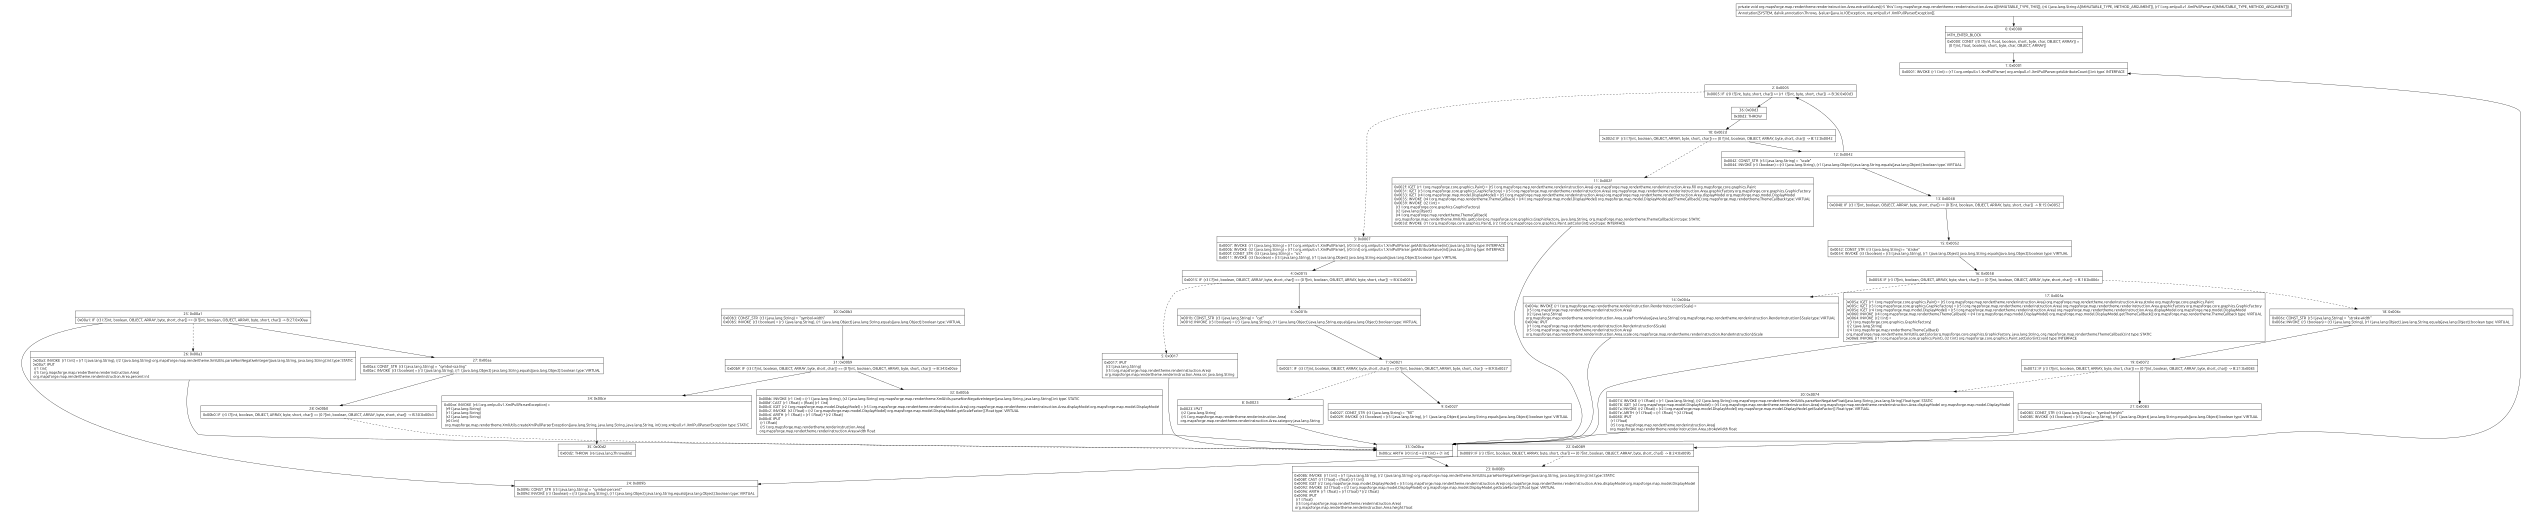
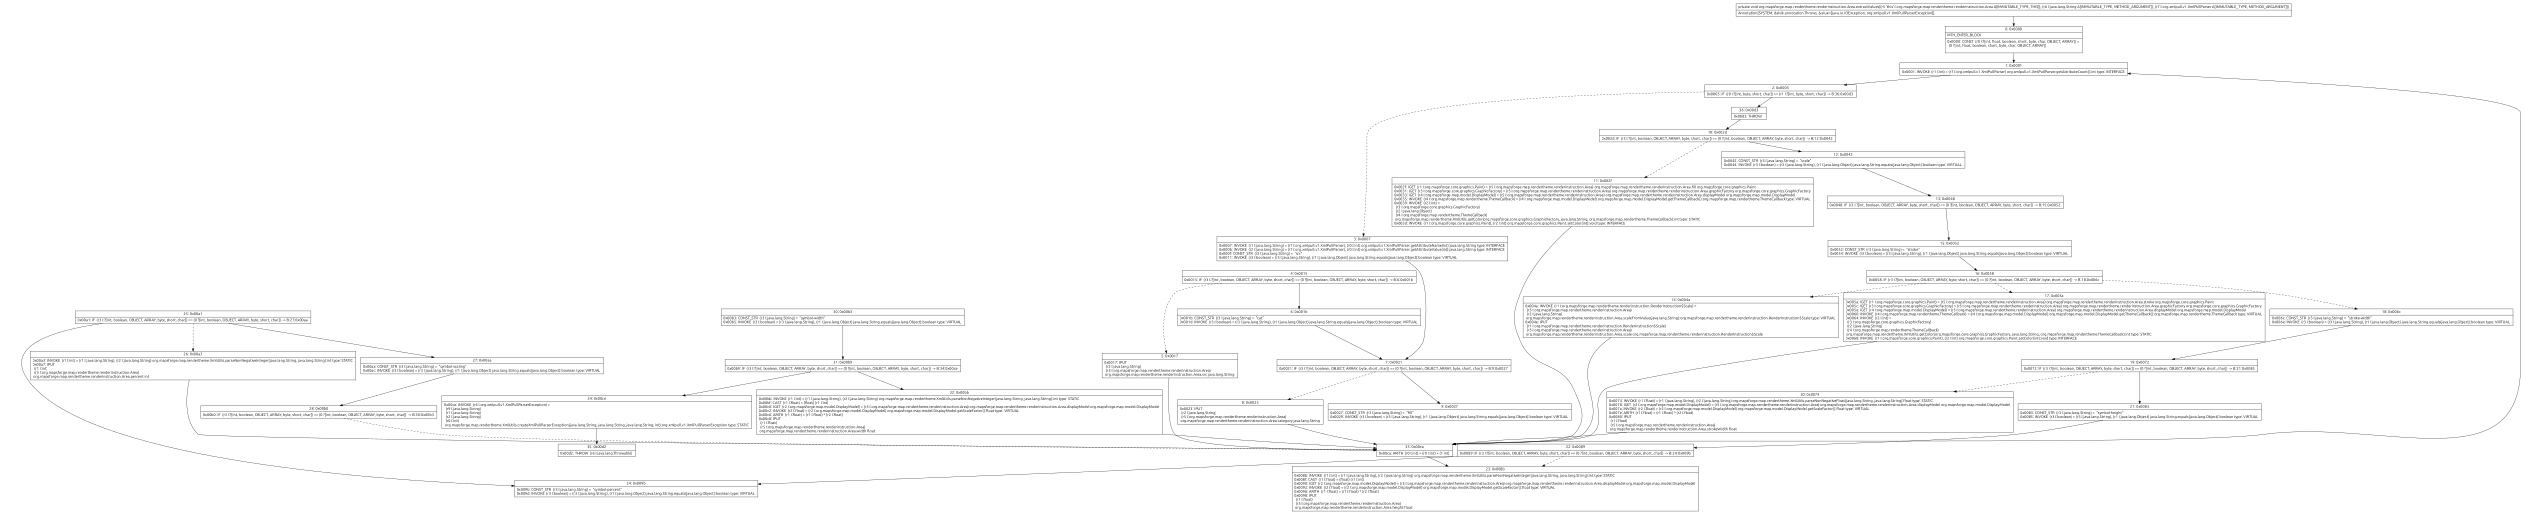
  digraph {
    fontname=Ubuntu
    node [fontname=Ubuntu shape=record]
    edge [fontname=Ubuntu]
    n1 [label="{0\:\ 0x0000|MTH_ENTER_BLOCK\l|0x0000: CONST  (r0 I:?[int, float, boolean, short, byte, char, OBJECT, ARRAY]) = \l  (0 ?[int, float, boolean, short, byte, char, OBJECT, ARRAY])\l \l}"]
    n2 [label="{1\:\ 0x0001|0x0001: INVOKE  (r1 I:int) = (r7 I:org.xmlpull.v1.XmlPullParser) org.xmlpull.v1.XmlPullParser.getAttributeCount():int type: INTERFACE \l}"]
    n3 [label="{2\:\ 0x0005|0x0005: IF  (r0 I:?[int, byte, short, char]) \>= (r1 I:?[int, byte, short, char])  \-\> B:36:0x00d3 \l}"]
    n4 [label="{3\:\ 0x0007|0x0007: INVOKE  (r1 I:java.lang.String) = (r7 I:org.xmlpull.v1.XmlPullParser), (r0 I:int) org.xmlpull.v1.XmlPullParser.getAttributeName(int):java.lang.String type: INTERFACE \l0x000b: INVOKE  (r2 I:java.lang.String) = (r7 I:org.xmlpull.v1.XmlPullParser), (r0 I:int) org.xmlpull.v1.XmlPullParser.getAttributeValue(int):java.lang.String type: INTERFACE \l0x000f: CONST_STR  (r3 I:java.lang.String) =  \"src\" \l0x0011: INVOKE  (r3 I:boolean) = (r3 I:java.lang.String), (r1 I:java.lang.Object) java.lang.String.equals(java.lang.Object):boolean type: VIRTUAL \l}"]
    n5 [label="{36\:\ 0x00d3|0x00d3: THROW   \l}"]
    n6 [label="{4\:\ 0x0015|0x0015: IF  (r3 I:?[int, boolean, OBJECT, ARRAY, byte, short, char]) == (0 ?[int, boolean, OBJECT, ARRAY, byte, short, char])  \-\> B:6:0x001b \l}"]
    n7 [label="{10\:\ 0x002d|0x002d: IF  (r3 I:?[int, boolean, OBJECT, ARRAY, byte, short, char]) == (0 ?[int, boolean, OBJECT, ARRAY, byte, short, char])  \-\> B:12:0x0042 \l}"]
    n8 [label="{5\:\ 0x0017|0x0017: IPUT  \l  (r2 I:java.lang.String)\l  (r5 I:org.mapsforge.map.rendertheme.renderinstruction.Area)\l org.mapsforge.map.rendertheme.renderinstruction.Area.src java.lang.String \l}"]
    n9 [label="{6\:\ 0x001b|0x001b: CONST_STR  (r3 I:java.lang.String) =  \"cat\" \l0x001d: INVOKE  (r3 I:boolean) = (r3 I:java.lang.String), (r1 I:java.lang.Object) java.lang.String.equals(java.lang.Object):boolean type: VIRTUAL \l}"]
    n10 [label="{33\:\ 0x00ca|0x00ca: ARITH  (r0 I:int) = (r0 I:int) + (1 int) \l}"]
    n11 [label="{7\:\ 0x0021|0x0021: IF  (r3 I:?[int, boolean, OBJECT, ARRAY, byte, short, char]) == (0 ?[int, boolean, OBJECT, ARRAY, byte, short, char])  \-\> B:9:0x0027 \l}"]
    n12 [label="{23\:\ 0x008b|0x008b: INVOKE  (r1 I:int) = (r1 I:java.lang.String), (r2 I:java.lang.String) org.mapsforge.map.rendertheme.XmlUtils.parseNonNegativeInteger(java.lang.String, java.lang.String):int type: STATIC \l0x008f: CAST  (r1 I:float) = (float) (r1 I:int) \l0x0090: IGET  (r2 I:org.mapsforge.map.model.DisplayModel) = (r5 I:org.mapsforge.map.rendertheme.renderinstruction.Area) org.mapsforge.map.rendertheme.renderinstruction.Area.displayModel org.mapsforge.map.model.DisplayModel \l0x0092: INVOKE  (r2 I:float) = (r2 I:org.mapsforge.map.model.DisplayModel) org.mapsforge.map.model.DisplayModel.getScaleFactor():float type: VIRTUAL \l0x0096: ARITH  (r1 I:float) = (r1 I:float) * (r2 I:float) \l0x0098: IPUT  \l  (r1 I:float)\l  (r5 I:org.mapsforge.map.rendertheme.renderinstruction.Area)\l org.mapsforge.map.rendertheme.renderinstruction.Area.height float \l}"]
    n13 [label="{8\:\ 0x0023|0x0023: IPUT  \l  (r2 I:java.lang.String)\l  (r5 I:org.mapsforge.map.rendertheme.renderinstruction.Area)\l org.mapsforge.map.rendertheme.renderinstruction.Area.category java.lang.String \l}"]
    n14 [label="{9\:\ 0x0027|0x0027: CONST_STR  (r3 I:java.lang.String) =  \"fill\" \l0x0029: INVOKE  (r3 I:boolean) = (r3 I:java.lang.String), (r1 I:java.lang.Object) java.lang.String.equals(java.lang.Object):boolean type: VIRTUAL \l}"]
    n15 [label="{11\:\ 0x002f|0x002f: IGET  (r1 I:org.mapsforge.core.graphics.Paint) = (r5 I:org.mapsforge.map.rendertheme.renderinstruction.Area) org.mapsforge.map.rendertheme.renderinstruction.Area.fill org.mapsforge.core.graphics.Paint \l0x0031: IGET  (r3 I:org.mapsforge.core.graphics.GraphicFactory) = (r5 I:org.mapsforge.map.rendertheme.renderinstruction.Area) org.mapsforge.map.rendertheme.renderinstruction.Area.graphicFactory org.mapsforge.core.graphics.GraphicFactory \l0x0033: IGET  (r4 I:org.mapsforge.map.model.DisplayModel) = (r5 I:org.mapsforge.map.rendertheme.renderinstruction.Area) org.mapsforge.map.rendertheme.renderinstruction.Area.displayModel org.mapsforge.map.model.DisplayModel \l0x0035: INVOKE  (r4 I:org.mapsforge.map.rendertheme.ThemeCallback) = (r4 I:org.mapsforge.map.model.DisplayModel) org.mapsforge.map.model.DisplayModel.getThemeCallback():org.mapsforge.map.rendertheme.ThemeCallback type: VIRTUAL \l0x0039: INVOKE  (r2 I:int) = \l  (r3 I:org.mapsforge.core.graphics.GraphicFactory)\l  (r2 I:java.lang.Object)\l  (r4 I:org.mapsforge.map.rendertheme.ThemeCallback)\l org.mapsforge.map.rendertheme.XmlUtils.getColor(org.mapsforge.core.graphics.GraphicFactory, java.lang.String, org.mapsforge.map.rendertheme.ThemeCallback):int type: STATIC \l0x003d: INVOKE  (r1 I:org.mapsforge.core.graphics.Paint), (r2 I:int) org.mapsforge.core.graphics.Paint.setColor(int):void type: INTERFACE \l}"]
    n16 [label="{12\:\ 0x0042|0x0042: CONST_STR  (r3 I:java.lang.String) =  \"scale\" \l0x0044: INVOKE  (r3 I:boolean) = (r3 I:java.lang.String), (r1 I:java.lang.Object) java.lang.String.equals(java.lang.Object):boolean type: VIRTUAL \l}"]
    n17 [label="{13\:\ 0x0048|0x0048: IF  (r3 I:?[int, boolean, OBJECT, ARRAY, byte, short, char]) == (0 ?[int, boolean, OBJECT, ARRAY, byte, short, char])  \-\> B:15:0x0052 \l}"]
    n18 [label="{15\:\ 0x0052|0x0052: CONST_STR  (r3 I:java.lang.String) =  \"stroke\" \l0x0054: INVOKE  (r3 I:boolean) = (r3 I:java.lang.String), (r1 I:java.lang.Object) java.lang.String.equals(java.lang.Object):boolean type: VIRTUAL \l}"]
    n19 [label="{14\:\ 0x004a|0x004a: INVOKE  (r1 I:org.mapsforge.map.rendertheme.renderinstruction.RenderInstruction$Scale) = \l  (r5 I:org.mapsforge.map.rendertheme.renderinstruction.Area)\l  (r2 I:java.lang.String)\l org.mapsforge.map.rendertheme.renderinstruction.Area.scaleFromValue(java.lang.String):org.mapsforge.map.rendertheme.renderinstruction.RenderInstruction$Scale type: VIRTUAL \l0x004e: IPUT  \l  (r1 I:org.mapsforge.map.rendertheme.renderinstruction.RenderInstruction$Scale)\l  (r5 I:org.mapsforge.map.rendertheme.renderinstruction.Area)\l org.mapsforge.map.rendertheme.renderinstruction.Area.scale org.mapsforge.map.rendertheme.renderinstruction.RenderInstruction$Scale \l}"]
    n20 [label="{16\:\ 0x0058|0x0058: IF  (r3 I:?[int, boolean, OBJECT, ARRAY, byte, short, char]) == (0 ?[int, boolean, OBJECT, ARRAY, byte, short, char])  \-\> B:18:0x006c \l}"]
    n21 [label="{17\:\ 0x005a|0x005a: IGET  (r1 I:org.mapsforge.core.graphics.Paint) = (r5 I:org.mapsforge.map.rendertheme.renderinstruction.Area) org.mapsforge.map.rendertheme.renderinstruction.Area.stroke org.mapsforge.core.graphics.Paint \l0x005c: IGET  (r3 I:org.mapsforge.core.graphics.GraphicFactory) = (r5 I:org.mapsforge.map.rendertheme.renderinstruction.Area) org.mapsforge.map.rendertheme.renderinstruction.Area.graphicFactory org.mapsforge.core.graphics.GraphicFactory \l0x005e: IGET  (r4 I:org.mapsforge.map.model.DisplayModel) = (r5 I:org.mapsforge.map.rendertheme.renderinstruction.Area) org.mapsforge.map.rendertheme.renderinstruction.Area.displayModel org.mapsforge.map.model.DisplayModel \l0x0060: INVOKE  (r4 I:org.mapsforge.map.rendertheme.ThemeCallback) = (r4 I:org.mapsforge.map.model.DisplayModel) org.mapsforge.map.model.DisplayModel.getThemeCallback():org.mapsforge.map.rendertheme.ThemeCallback type: VIRTUAL \l0x0064: INVOKE  (r2 I:int) = \l  (r3 I:org.mapsforge.core.graphics.GraphicFactory)\l  (r2 I:java.lang.String)\l  (r4 I:org.mapsforge.map.rendertheme.ThemeCallback)\l org.mapsforge.map.rendertheme.XmlUtils.getColor(org.mapsforge.core.graphics.GraphicFactory, java.lang.String, org.mapsforge.map.rendertheme.ThemeCallback):int type: STATIC \l0x0068: INVOKE  (r1 I:org.mapsforge.core.graphics.Paint), (r2 I:int) org.mapsforge.core.graphics.Paint.setColor(int):void type: INTERFACE \l}"]
    n22 [label="{18\:\ 0x006c|0x006c: CONST_STR  (r3 I:java.lang.String) =  \"stroke\-width\" \l0x006e: INVOKE  (r3 I:boolean) = (r3 I:java.lang.String), (r1 I:java.lang.Object) java.lang.String.equals(java.lang.Object):boolean type: VIRTUAL \l}"]
    n23 [label="{19\:\ 0x0072|0x0072: IF  (r3 I:?[int, boolean, OBJECT, ARRAY, byte, short, char]) == (0 ?[int, boolean, OBJECT, ARRAY, byte, short, char])  \-\> B:21:0x0083 \l}"]
    n24 [label="{20\:\ 0x0074|0x0074: INVOKE  (r1 I:float) = (r1 I:java.lang.String), (r2 I:java.lang.String) org.mapsforge.map.rendertheme.XmlUtils.parseNonNegativeFloat(java.lang.String, java.lang.String):float type: STATIC \l0x0078: IGET  (r2 I:org.mapsforge.map.model.DisplayModel) = (r5 I:org.mapsforge.map.rendertheme.renderinstruction.Area) org.mapsforge.map.rendertheme.renderinstruction.Area.displayModel org.mapsforge.map.model.DisplayModel \l0x007a: INVOKE  (r2 I:float) = (r2 I:org.mapsforge.map.model.DisplayModel) org.mapsforge.map.model.DisplayModel.getScaleFactor():float type: VIRTUAL \l0x007e: ARITH  (r1 I:float) = (r1 I:float) * (r2 I:float) \l0x0080: IPUT  \l  (r1 I:float)\l  (r5 I:org.mapsforge.map.rendertheme.renderinstruction.Area)\l org.mapsforge.map.rendertheme.renderinstruction.Area.strokeWidth float \l}"]
    n25 [label="{21\:\ 0x0083|0x0083: CONST_STR  (r3 I:java.lang.String) =  \"symbol\-height\" \l0x0085: INVOKE  (r3 I:boolean) = (r3 I:java.lang.String), (r1 I:java.lang.Object) java.lang.String.equals(java.lang.Object):boolean type: VIRTUAL \l}"]
    n26 [label="{22\:\ 0x0089|0x0089: IF  (r3 I:?[int, boolean, OBJECT, ARRAY, byte, short, char]) == (0 ?[int, boolean, OBJECT, ARRAY, byte, short, char])  \-\> B:24:0x009b \l}"]
    n27 [label="{24\:\ 0x009b|0x009b: CONST_STR  (r3 I:java.lang.String) =  \"symbol\-percent\" \l0x009d: INVOKE  (r3 I:boolean) = (r3 I:java.lang.String), (r1 I:java.lang.Object) java.lang.String.equals(java.lang.Object):boolean type: VIRTUAL \l}"]
    n28 [label="{25\:\ 0x00a1|0x00a1: IF  (r3 I:?[int, boolean, OBJECT, ARRAY, byte, short, char]) == (0 ?[int, boolean, OBJECT, ARRAY, byte, short, char])  \-\> B:27:0x00aa \l}"]
    n29 [label="{26\:\ 0x00a3|0x00a3: INVOKE  (r1 I:int) = (r1 I:java.lang.String), (r2 I:java.lang.String) org.mapsforge.map.rendertheme.XmlUtils.parseNonNegativeInteger(java.lang.String, java.lang.String):int type: STATIC \l0x00a7: IPUT  \l  (r1 I:int)\l  (r5 I:org.mapsforge.map.rendertheme.renderinstruction.Area)\l org.mapsforge.map.rendertheme.renderinstruction.Area.percent int \l}"]
    n30 [label="{27\:\ 0x00aa|0x00aa: CONST_STR  (r3 I:java.lang.String) =  \"symbol\-scaling\" \l0x00ac: INVOKE  (r3 I:boolean) = (r3 I:java.lang.String), (r1 I:java.lang.Object) java.lang.String.equals(java.lang.Object):boolean type: VIRTUAL \l}"]
    n31 [label="{28\:\ 0x00b0|0x00b0: IF  (r3 I:?[int, boolean, OBJECT, ARRAY, byte, short, char]) == (0 ?[int, boolean, OBJECT, ARRAY, byte, short, char])  \-\> B:30:0x00b3 \l}"]
    n32 [label="{30\:\ 0x00b3|0x00b3: CONST_STR  (r3 I:java.lang.String) =  \"symbol\-width\" \l0x00b5: INVOKE  (r3 I:boolean) = (r3 I:java.lang.String), (r1 I:java.lang.Object) java.lang.String.equals(java.lang.Object):boolean type: VIRTUAL \l}"]
    n33 [label="{31\:\ 0x00b9|0x00b9: IF  (r3 I:?[int, boolean, OBJECT, ARRAY, byte, short, char]) == (0 ?[int, boolean, OBJECT, ARRAY, byte, short, char])  \-\> B:34:0x00ce \l}"]
    n34 [label="{32\:\ 0x00bb|0x00bb: INVOKE  (r1 I:int) = (r1 I:java.lang.String), (r2 I:java.lang.String) org.mapsforge.map.rendertheme.XmlUtils.parseNonNegativeInteger(java.lang.String, java.lang.String):int type: STATIC \l0x00bf: CAST  (r1 I:float) = (float) (r1 I:int) \l0x00c0: IGET  (r2 I:org.mapsforge.map.model.DisplayModel) = (r5 I:org.mapsforge.map.rendertheme.renderinstruction.Area) org.mapsforge.map.rendertheme.renderinstruction.Area.displayModel org.mapsforge.map.model.DisplayModel \l0x00c2: INVOKE  (r2 I:float) = (r2 I:org.mapsforge.map.model.DisplayModel) org.mapsforge.map.model.DisplayModel.getScaleFactor():float type: VIRTUAL \l0x00c6: ARITH  (r1 I:float) = (r1 I:float) * (r2 I:float) \l0x00c8: IPUT  \l  (r1 I:float)\l  (r5 I:org.mapsforge.map.rendertheme.renderinstruction.Area)\l org.mapsforge.map.rendertheme.renderinstruction.Area.width float \l}"]
    n35 [label="{34\:\ 0x00ce|0x00ce: INVOKE  (r6 I:org.xmlpull.v1.XmlPullParserException) = \l  (r9 I:java.lang.String)\l  (r1 I:java.lang.String)\l  (r2 I:java.lang.String)\l  (r0 I:int)\l org.mapsforge.map.rendertheme.XmlUtils.createXmlPullParserException(java.lang.String, java.lang.String, java.lang.String, int):org.xmlpull.v1.XmlPullParserException type: STATIC \l}"]
    n36 [label="{35\:\ 0x00d2|0x00d2: THROW  (r6 I:java.lang.Throwable) \l}"]
    n37 [label="{private void org.mapsforge.map.rendertheme.renderinstruction.Area.extractValues((r5 'this' I:org.mapsforge.map.rendertheme.renderinstruction.Area A[IMMUTABLE_TYPE, THIS]), (r6 I:java.lang.String A[IMMUTABLE_TYPE, METHOD_ARGUMENT]), (r7 I:org.xmlpull.v1.XmlPullParser A[IMMUTABLE_TYPE, METHOD_ARGUMENT]))  | Annotation[SYSTEM, dalvik.annotation.Throws, \{value=[java.io.IOException, org.xmlpull.v1.XmlPullParserException]\}]\l}"]
    n1 -> n2
-   n16 -> n3
+   n2 -> n3
    n3 -> n4 [style=dashed]
    n3 -> n5
-   n4 -> n6
+   n4 -> n11
    n5 -> n7
    n6 -> n8 [style=dashed]
    n6 -> n9
    n7 -> n15 [style=dashed]
    n7 -> n16
    n8 -> n10
    n9 -> n11
    n10 -> n2
    n10 -> n12
    n11 -> n13 [style=dashed]
    n11 -> n14
    n13 -> n10
    n15 -> n10
    n16 -> n17
    n17 -> n18
    n18 -> n20
    n19 -> n10
    n20 -> n19 [style=dashed]
+   n20 -> n21 [style=dashed]
    n20 -> n22 [style=dashed]
    n21 -> n10
    n22 -> n23
    n23 -> n24 [style=dashed]
    n23 -> n25
    n24 -> n10
    n25 -> n26
    n26 -> n12 [style=dashed]
    n26 -> n27
    n28 -> n27
    n28 -> n29 [style=dashed]
    n28 -> n30
    n29 -> n10
    n30 -> n31
    n31 -> n10 [style=dashed]
    n32 -> n33
    n33 -> n34 [style=solid]
    n33 -> n35
    n34 -> n10
    n35 -> n36
    n37 -> n1
  }
